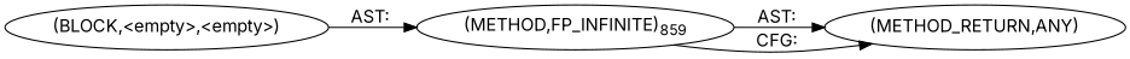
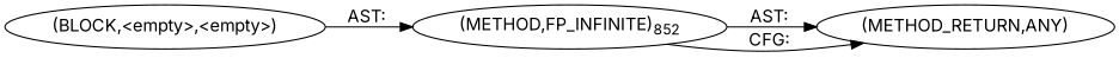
  digraph {
    fontname=Inter
    rankdir=LR
    node [fontname=Inter]
    edge [fontname=Inter]
-   n1 [label=<(METHOD,FP_INFINITE)<SUB>859</SUB>>]
+   n1 [label=<(METHOD,FP_INFINITE)<SUB>852</SUB>>]
    n2 [label=<(METHOD_RETURN,ANY)>]
    n3 [label=<(BLOCK,&lt;empty&gt;,&lt;empty&gt;)>]
    n1 -> n2 [label="AST: "]
    n1 -> n2 [label="CFG: "]
    n3 -> n1 [label="AST: "]
  }
